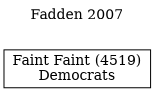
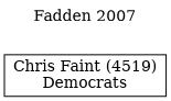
  digraph {
    label="Fadden 2007"
    labelloc=t
    mclimit=10
-   n1 [label="Faint Faint (4519)\nDemocrats" shape=box]
+   n1 [label="Chris Faint (4519)\nDemocrats" shape=box]
  }
